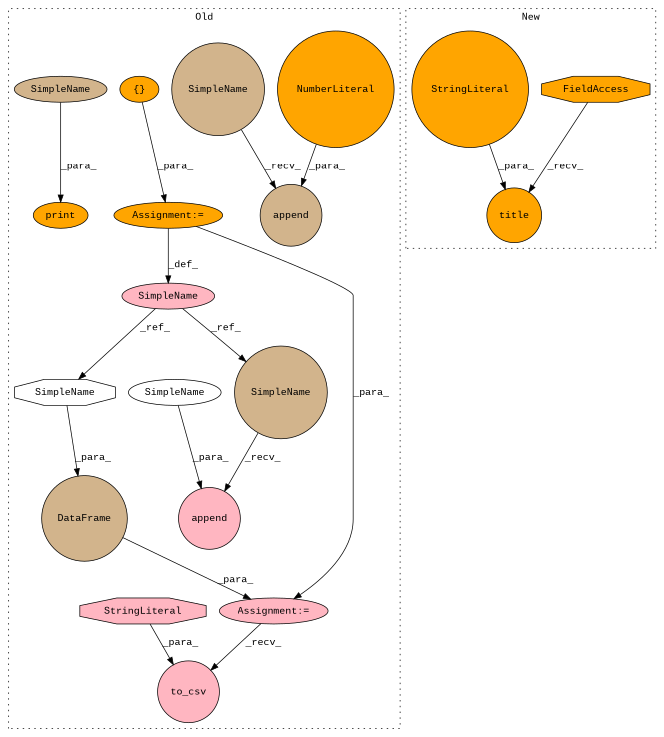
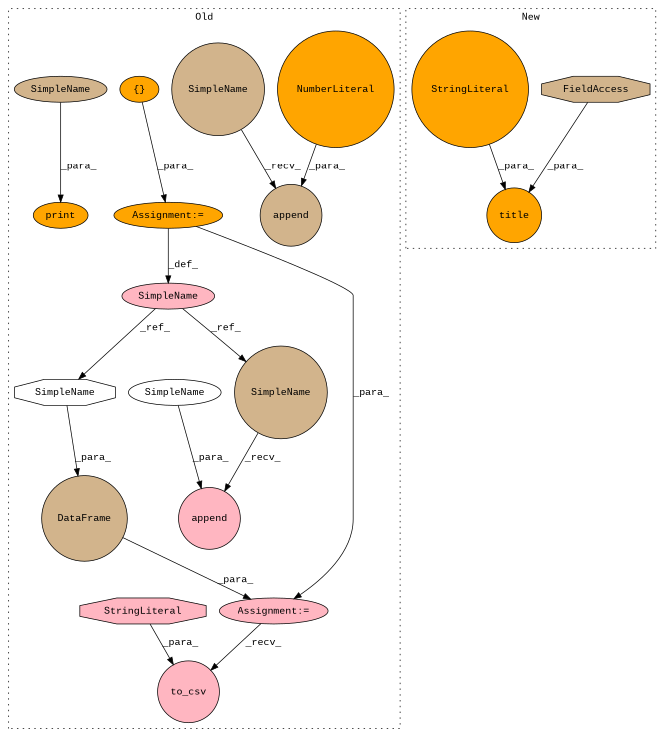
  digraph {
    fontname="Liberation Mono"
    node [a=32 fillcolor=orange fontname="Liberation Mono" l="7,1" shape=circle style=filled]
    edge [fontname="Liberation Mono"]
    n1 [fillcolor=lightpink label=append s="1630,1649"]
    n2 [a=7 l=1 label="Assignment:=" s=886 shape=ellipse]
    n3 [fillcolor=tan label=append s="1240,1250"]
    n4 [a=34 l=3 label=NumberLiteral s=1247]
    n5 [a=4 l=2 label="{}" s=898 shape=ellipse]
    n6 [l="6,1" label=print s="1591,1609" shape=ellipse]
    n7 [a=42 fillcolor=lightpink l=11 label=SimpleName s=875 shape=ellipse]
    n8 [fillcolor=tan l="10,1" label=DataFrame s="1717,1738"]
    n9 [fillcolor=lightpink label=to_csv s="1748,1768"]
    n10 [a=45 fillcolor=lightpink l=13 label=StringLiteral s=1755 shape=octagon]
    n11 [a=7 fillcolor=lightpink l=1 label="Assignment:=" s=1709 shape=ellipse]
    n12 [a=42 fillcolor=tan l=12 label=SimpleName s=1227]
    n13 [a=42 fillcolor=tan l=12 label=SimpleName s=1597 shape=ellipse]
    n14 [a=42 fillcolor=white l=12 label=SimpleName s=1637 shape=ellipse]
    n15 [a=42 fillcolor=tan l=11 label=SimpleName s=1618]
    n16 [a=42 fillcolor=white l=11 label=SimpleName s=1727 shape=octagon]
    n17 [l="6,1" label=title s="1890,1936"]
-   n18 [a=22 l=17 label=FieldAccess s=1872 shape=octagon]
+   n18 [a=22 fillcolor=tan l=17 label=FieldAccess s=1872 shape=octagon]
    n19 [a=45 l=40 label=StringLiteral s=1896]
    subgraph cluster_1 {
      label=Old
      style=dotted
      n1
      n2
      n3
      n4
      n5
      n6
      n7
      n8
      n9
      n10
      n11
      n12
      n13
      n14
      n15
      n16
    }
    subgraph cluster_2 {
      label=New
      style=dotted
      n17
      n18
      n19
    }
    n2 -> n7 [label=_def_]
    n2 -> n11 [label=_para_]
    n4 -> n3 [label=_para_]
    n5 -> n2 [label=_para_]
    n7 -> n15 [label=_ref_]
    n7 -> n16 [label=_ref_]
    n8 -> n11 [label=_para_]
    n10 -> n9 [label=_para_]
    n11 -> n9 [label=_recv_]
    n12 -> n3 [label=_recv_]
    n13 -> n6 [label=_para_]
    n14 -> n1 [label=_para_]
    n15 -> n1 [label=_recv_]
    n16 -> n8 [label=_para_]
-   n18 -> n17 [label=_recv_]
+   n18 -> n17 [label=_para_]
    n19 -> n17 [label=_para_]
  }
